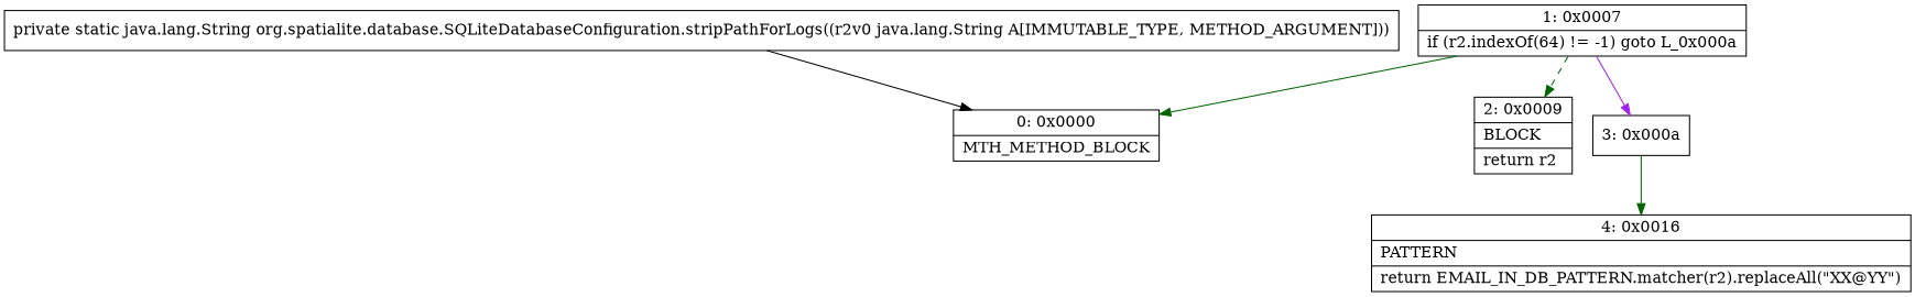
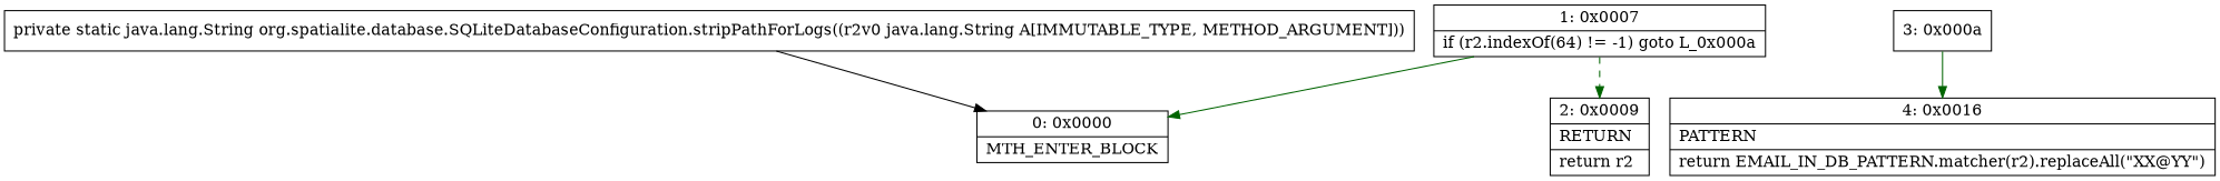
  digraph {
    node [shape=record]
    edge [color=darkgreen]
-   n1 [label="{0\:\ 0x0000|MTH_METHOD_BLOCK\l}"]
+   n1 [label="{0\:\ 0x0000|MTH_ENTER_BLOCK\l}"]
    n2 [label="{1\:\ 0x0007|if (r2.indexOf(64) != \-1) goto L_0x000a\l}"]
-   n3 [label="{2\:\ 0x0009|BLOCK\l|return r2\l}"]
+   n3 [label="{2\:\ 0x0009|RETURN\l|return r2\l}"]
    n4 [label="{3\:\ 0x000a}"]
    n5 [label="{4\:\ 0x0016|PATTERN\l|return EMAIL_IN_DB_PATTERN.matcher(r2).replaceAll(\"XX@YY\")\l}"]
    n6 [label="{private static java.lang.String org.spatialite.database.SQLiteDatabaseConfiguration.stripPathForLogs((r2v0 java.lang.String A[IMMUTABLE_TYPE, METHOD_ARGUMENT])) }"]
    n2 -> n1
    n2 -> n3 [style=dashed]
-   n2 -> n4 [color=purple]
    n4 -> n5
    n6 -> n1 [color=black]
  }
